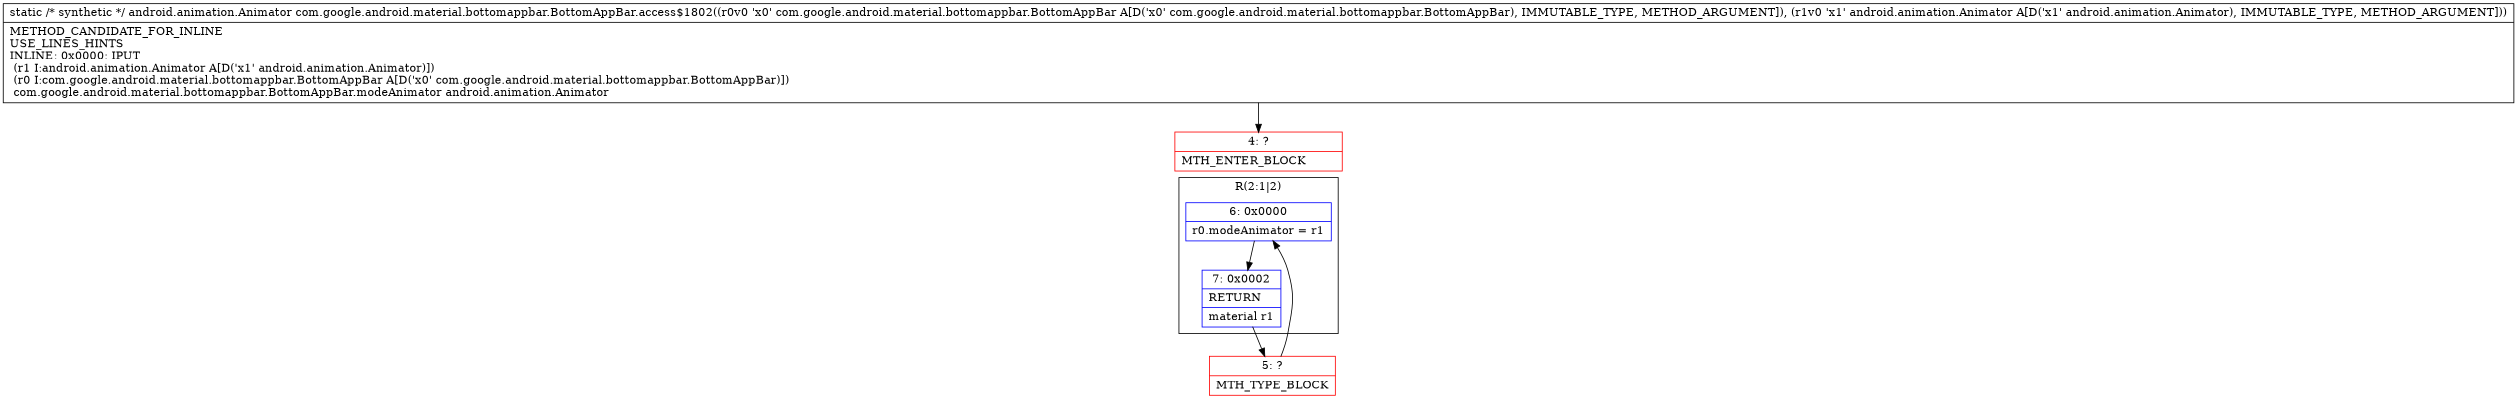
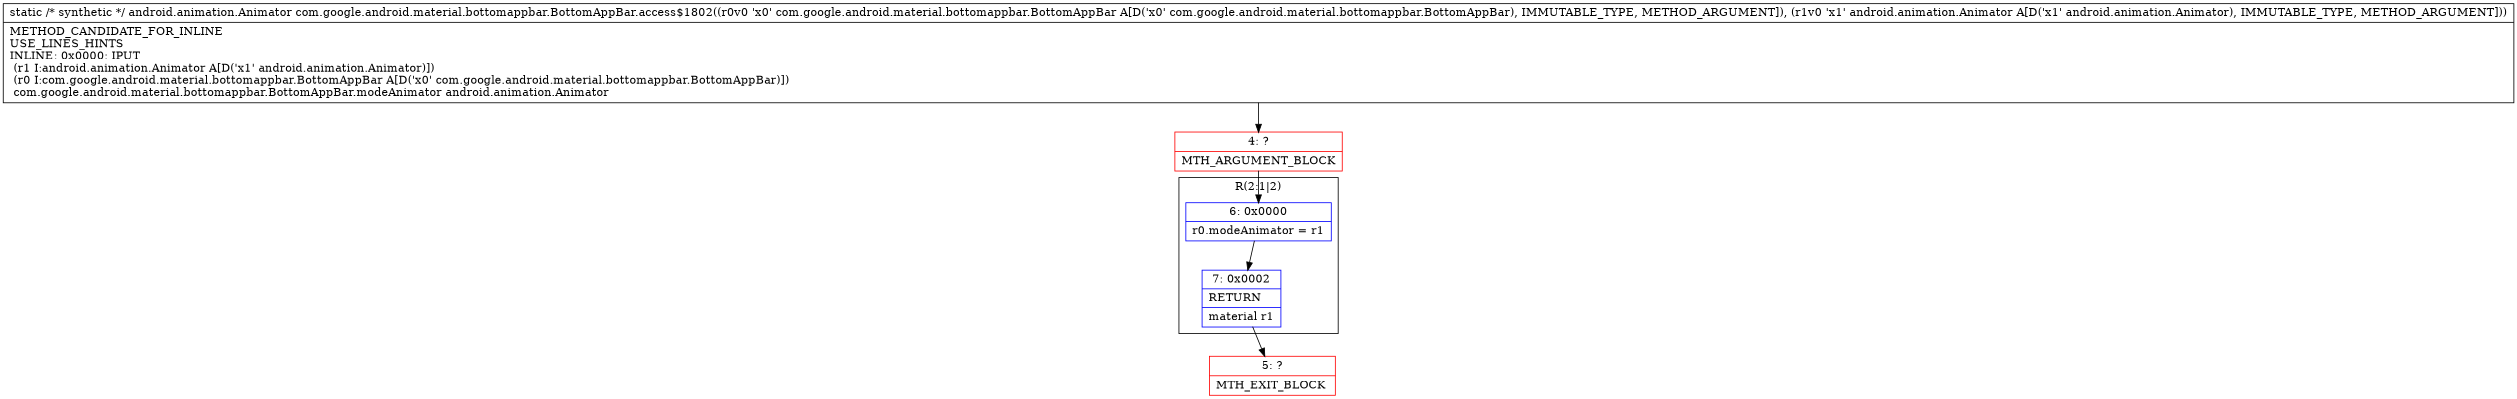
  digraph {
    node [color=blue shape=record]
    n1 [label="{6\:\ 0x0000|r0.modeAnimator = r1\l}"]
    n2 [label="{7\:\ 0x0002|RETURN\l|material r1\l}"]
-   n3 [color=red label="{5\:\ ?|MTH_TYPE_BLOCK\l}"]
-   n4 [color=red label="{4\:\ ?|MTH_ENTER_BLOCK\l}"]
+   n3 [color=red label="{5\:\ ?|MTH_EXIT_BLOCK\l}"]
+   n4 [color=red label="{4\:\ ?|MTH_ARGUMENT_BLOCK\l}"]
    n5 [label="{static \/* synthetic *\/ android.animation.Animator com.google.android.material.bottomappbar.BottomAppBar.access$1802((r0v0 'x0' com.google.android.material.bottomappbar.BottomAppBar A[D('x0' com.google.android.material.bottomappbar.BottomAppBar), IMMUTABLE_TYPE, METHOD_ARGUMENT]), (r1v0 'x1' android.animation.Animator A[D('x1' android.animation.Animator), IMMUTABLE_TYPE, METHOD_ARGUMENT]))  | METHOD_CANDIDATE_FOR_INLINE\lUSE_LINES_HINTS\lINLINE: 0x0000: IPUT  \l  (r1 I:android.animation.Animator A[D('x1' android.animation.Animator)])\l  (r0 I:com.google.android.material.bottomappbar.BottomAppBar A[D('x0' com.google.android.material.bottomappbar.BottomAppBar)])\l com.google.android.material.bottomappbar.BottomAppBar.modeAnimator android.animation.Animator\l}" color=""]
    subgraph cluster_1 {
      label="R(2:1|2)"
      n1
      n2
    }
    n1 -> n2
    n2 -> n3
-   n3 -> n1
+   n4 -> n1
    n5 -> n4
  }
